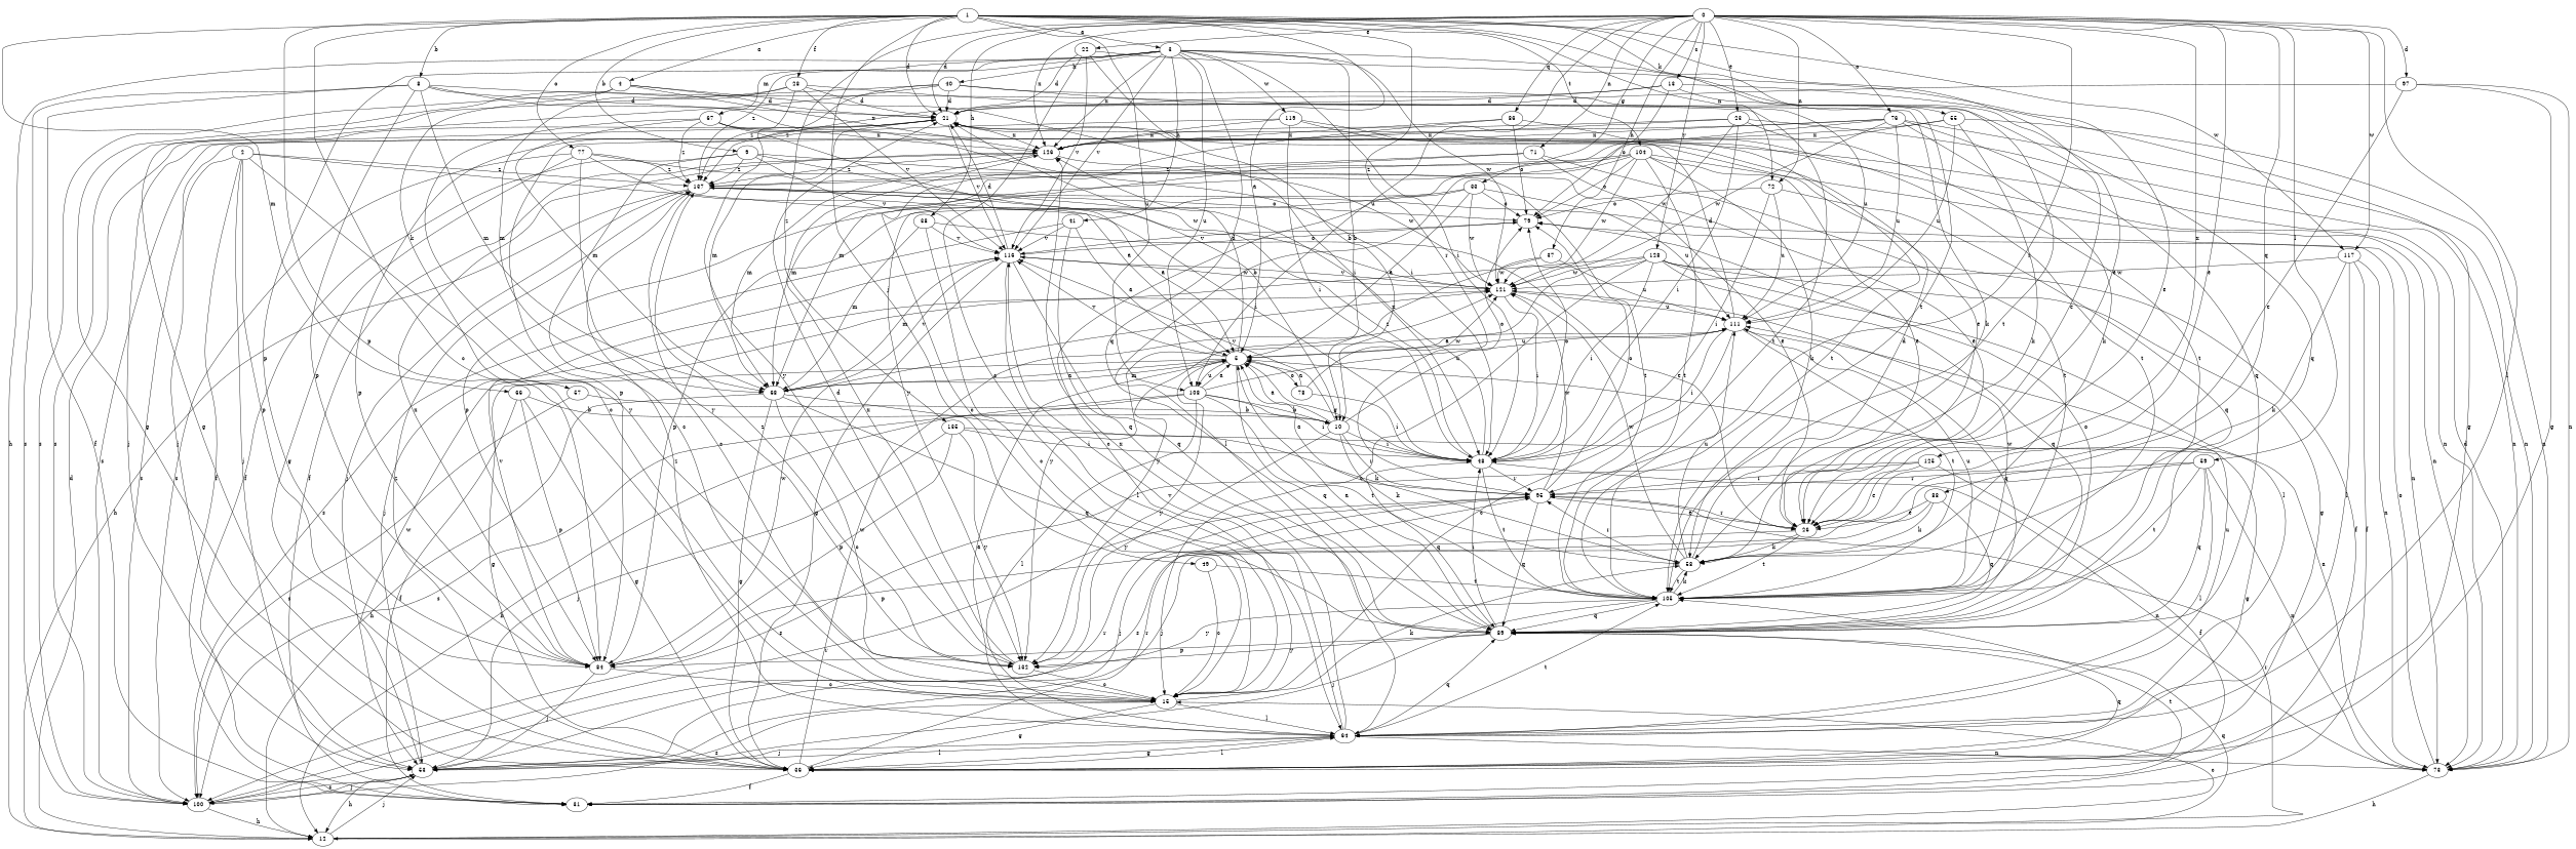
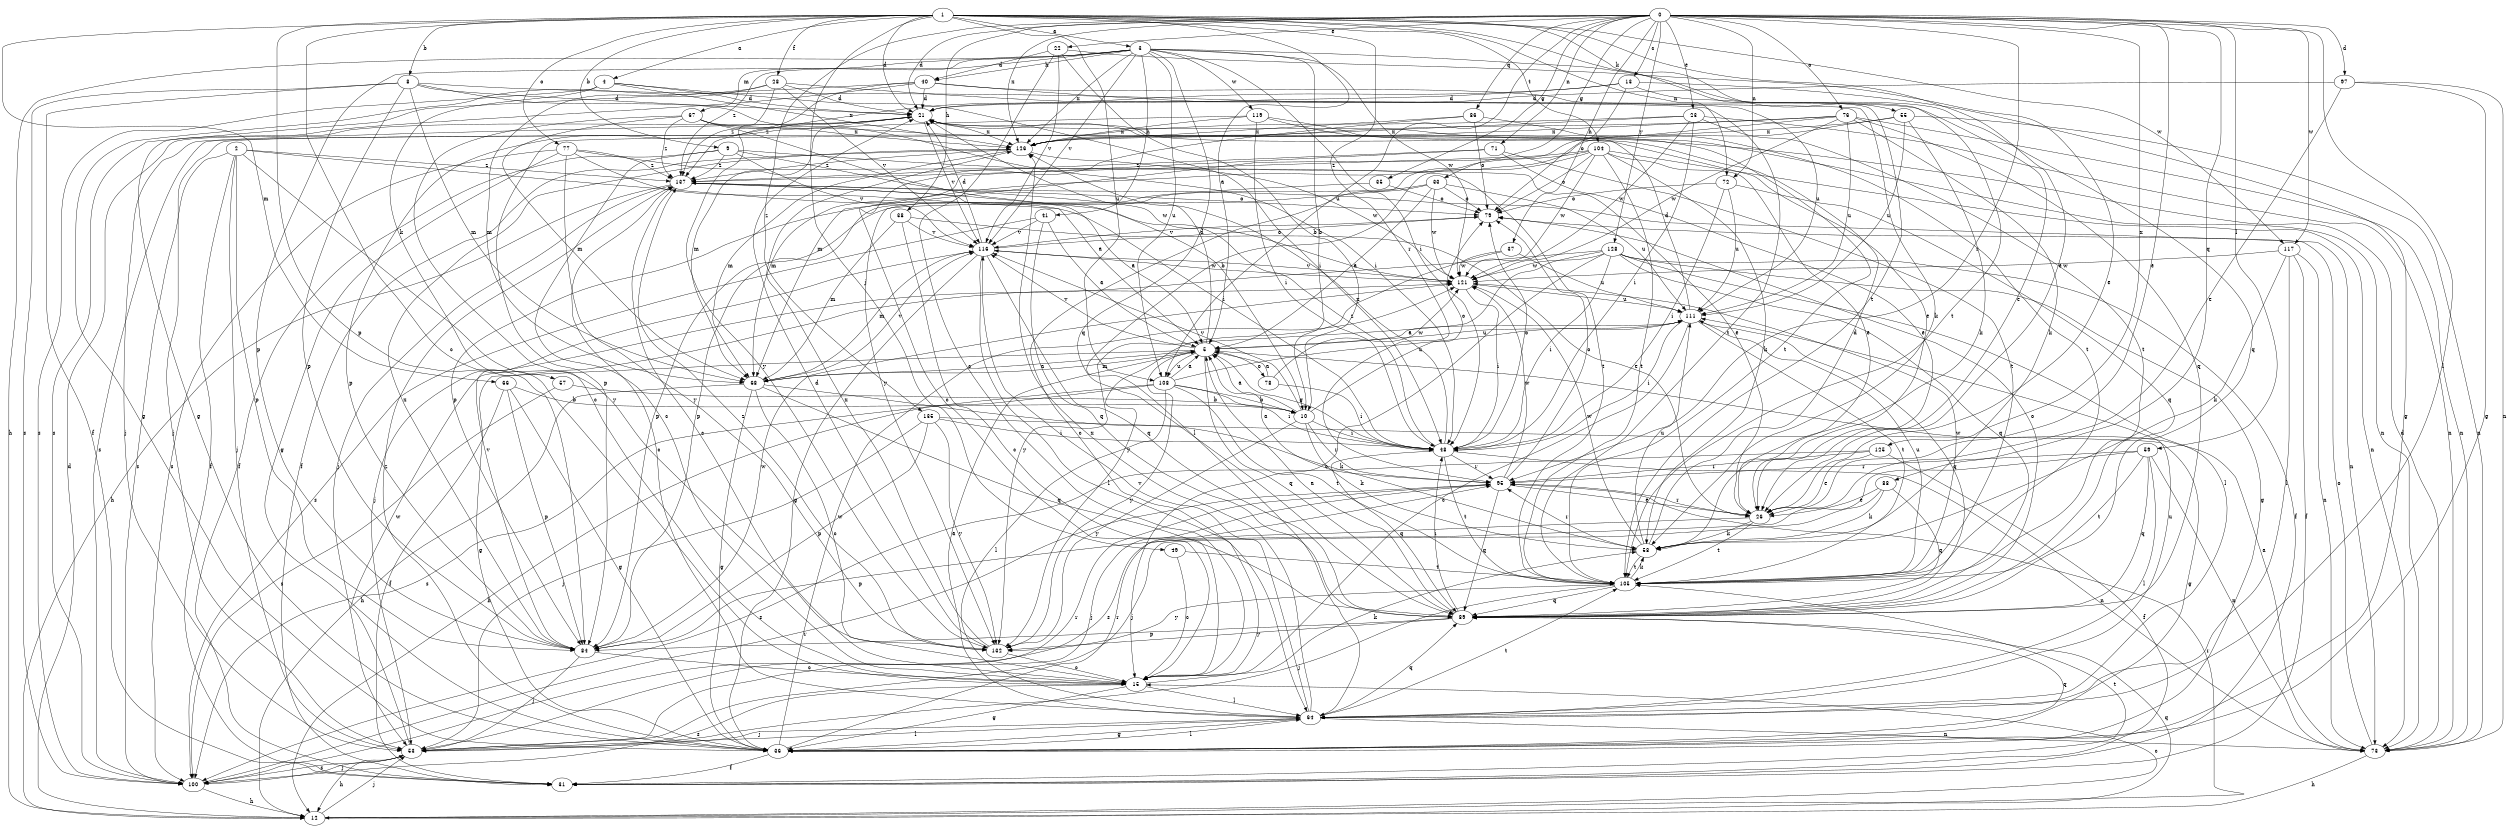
  strict digraph {
    0
    13
    n3 [label=97]
    21
    22
    23
    26
    33
+   35
    37
    38
    59
    64
    71
    72
    76
    86
    88
    95
    108
    117
    125
    126
    128
    135
    137
    89
    36
    79
    73
    84
    53
    116
    68
    15
    10
    105
    48
    121
    58
    5
    111
    132
    100
    n45 [label=12]
    31
    1
    3
    4
    8
    9
    28
    49
    55
    66
    77
    104
    40
    41
    67
    119
    57
    78
    2
    0 -> 13 [label=c]
    0 -> n3 [label=d]
    0 -> 21 [label=d]
    0 -> 22 [label=e]
    0 -> 23 [label=e]
    0 -> 26 [label=e]
    0 -> 33 [label=g]
+   0 -> 35 [label=g]
    0 -> 37 [label=h]
    0 -> 38 [label=h]
    0 -> 59 [label=l]
    0 -> 64 [label=l]
    0 -> 71 [label=n]
    0 -> 72 [label=n]
    0 -> 76 [label=o]
    0 -> 86 [label=q]
    0 -> 88 [label=q]
    0 -> 95 [label=r]
    0 -> 108 [label=u]
    0 -> 117 [label=w]
    0 -> 125 [label=x]
    0 -> 126 [label=x]
    0 -> 128 [label=y]
    0 -> 135 [label=z]
    13 -> 21 [label=d]
    13 -> 137 [label=z]
    13 -> 89 [label=q]
    13 -> 36 [label=g]
    13 -> 79 [label=o]
    n3 -> 21 [label=d]
    n3 -> 26 [label=e]
    n3 -> 36 [label=g]
    n3 -> 73 [label=n]
    21 -> 126 [label=x]
    21 -> 84 [label=p]
    21 -> 53 [label=j]
    21 -> 116 [label=v]
    21 -> 68 [label=m]
-   22 -> 21 [label=d]
+   22 -> 40 [label=d]
    22 -> 26 [label=e]
    22 -> 116 [label=v]
    22 -> 15 [label=c]
    22 -> 10 [label=b]
    23 -> 126 [label=x]
    23 -> 73 [label=n]
    23 -> 84 [label=p]
    23 -> 105 [label=t]
    23 -> 48 [label=i]
    23 -> 121 [label=w]
    26 -> 95 [label=r]
    26 -> 84 [label=p]
    26 -> 105 [label=t]
    26 -> 58 [label=k]
    33 -> 79 [label=o]
    33 -> 84 [label=p]
    33 -> 15 [label=c]
    33 -> 121 [label=w]
    33 -> 5 [label=a]
    33 -> 111 [label=u]
+   35 -> 79 [label=o]
+   35 -> 84 [label=p]
    37 -> 121 [label=w]
    37 -> 111 [label=u]
    37 -> 132 [label=y]
    38 -> 26 [label=e]
    38 -> 116 [label=v]
    38 -> 68 [label=m]
    38 -> 15 [label=c]
    59 -> 64 [label=l]
    59 -> 95 [label=r]
    59 -> 89 [label=q]
    59 -> 73 [label=n]
    59 -> 105 [label=t]
    59 -> 100 [label=s]
    64 -> 126 [label=x]
-   64 -> 137 [label=z]
+   64 -> 137 [label=c]
    64 -> 89 [label=q]
    64 -> 36 [label=g]
    64 -> 73 [label=n]
    64 -> 53 [label=j]
    64 -> 116 [label=v]
    64 -> 105 [label=t]
    64 -> 5 [label=a]
    64 -> 111 [label=u]
    71 -> 26 [label=e]
    71 -> 137 [label=z]
    71 -> 68 [label=m]
    71 -> 105 [label=t]
    72 -> 89 [label=q]
    72 -> 79 [label=o]
    72 -> 48 [label=i]
    72 -> 111 [label=u]
    76 -> 126 [label=x]
    76 -> 89 [label=q]
    76 -> 73 [label=n]
    76 -> 53 [label=j]
    76 -> 68 [label=m]
    76 -> 121 [label=w]
    76 -> 58 [label=k]
    76 -> 111 [label=u]
    86 -> 126 [label=x]
    86 -> 79 [label=o]
    86 -> 15 [label=c]
    86 -> 105 [label=t]
    88 -> 26 [label=e]
    88 -> 89 [label=q]
    88 -> 53 [label=j]
    88 -> 58 [label=k]
    95 -> 26 [label=e]
    95 -> 89 [label=q]
    95 -> 79 [label=o]
    95 -> 53 [label=j]
    95 -> 121 [label=w]
    95 -> 5 [label=a]
    108 -> 64 [label=l]
    108 -> 10 [label=b]
    108 -> 105 [label=t]
    108 -> 48 [label=i]
    108 -> 5 [label=a]
    108 -> 111 [label=u]
    108 -> 100 [label=s]
    108 -> n45 [label=h]
    117 -> 64 [label=l]
    117 -> 73 [label=n]
    117 -> 121 [label=w]
    117 -> 58 [label=k]
    117 -> 31 [label=f]
    125 -> 26 [label=e]
    125 -> 95 [label=r]
    125 -> 100 [label=s]
    125 -> 31 [label=f]
    126 -> 137 [label=z]
    126 -> 68 [label=m]
    126 -> 121 [label=w]
    126 -> 31 [label=f]
    128 -> 64 [label=l]
    128 -> 89 [label=q]
    128 -> 36 [label=g]
    128 -> 53 [label=j]
    128 -> 15 [label=c]
    128 -> 48 [label=i]
    128 -> 121 [label=w]
    128 -> 132 [label=y]
    128 -> 31 [label=f]
    135 -> 36 [label=g]
    135 -> 84 [label=p]
    135 -> 53 [label=j]
    135 -> 48 [label=i]
    135 -> 132 [label=y]
    137 -> 79 [label=o]
    137 -> 73 [label=n]
    137 -> 53 [label=j]
    137 -> 15 [label=c]
    137 -> 5 [label=a]
    137 -> n45 [label=h]
    89 -> 79 [label=o]
    89 -> 84 [label=p]
    89 -> 48 [label=i]
    89 -> 5 [label=a]
    89 -> 132 [label=y]
    36 -> 64 [label=l]
    36 -> 95 [label=r]
    36 -> 137 [label=z]
    36 -> 89 [label=q]
    36 -> 121 [label=w]
    36 -> 31 [label=f]
    79 -> 116 [label=v]
    73 -> 21 [label=d]
    73 -> 79 [label=o]
    73 -> 5 [label=a]
    73 -> n45 [label=h]
    84 -> 126 [label=x]
    84 -> 53 [label=j]
    84 -> 116 [label=v]
    84 -> 15 [label=c]
    84 -> 121 [label=w]
    53 -> 64 [label=l]
    53 -> 95 [label=r]
    53 -> 121 [label=w]
    53 -> 100 [label=s]
    53 -> n45 [label=h]
    116 -> 21 [label=d]
    116 -> 64 [label=l]
    116 -> 89 [label=q]
    116 -> 36 [label=g]
    116 -> 79 [label=o]
    116 -> 68 [label=m]
    116 -> 121 [label=w]
    68 -> 89 [label=q]
    68 -> 36 [label=g]
    68 -> 116 [label=v]
    68 -> 15 [label=c]
    68 -> 58 [label=k]
    68 -> 5 [label=a]
    68 -> n45 [label=h]
    15 -> 64 [label=l]
    15 -> 36 [label=g]
    15 -> 58 [label=k]
    15 -> 100 [label=s]
    10 -> 95 [label=r]
    10 -> 79 [label=o]
    10 -> 116 [label=v]
    10 -> 48 [label=i]
    10 -> 58 [label=k]
    10 -> 5 [label=a]
    10 -> 132 [label=y]
    105 -> 89 [label=q]
    105 -> 53 [label=j]
    105 -> 121 [label=w]
    105 -> 58 [label=k]
    105 -> 111 [label=u]
    105 -> 132 [label=y]
    48 -> 95 [label=r]
    48 -> 126 [label=x]
    48 -> 137 [label=z]
    48 -> 89 [label=q]
    48 -> 79 [label=o]
    48 -> 73 [label=n]
    48 -> 105 [label=t]
    48 -> 5 [label=g]
    121 -> 116 [label=v]
    121 -> 48 [label=i]
    121 -> 111 [label=u]
    58 -> 21 [label=d]
    58 -> 95 [label=r]
    58 -> 105 [label=t]
    58 -> 121 [label=w]
    58 -> 111 [label=u]
    5 -> 21 [label=d]
    5 -> 108 [label=u]
    5 -> 89 [label=q]
    5 -> 36 [label=g]
    5 -> 116 [label=v]
    5 -> 68 [label=m]
    5 -> 111 [label=u]
    5 -> 132 [label=y]
    5 -> 78 [label=o]
    111 -> 21 [label=d]
    111 -> 89 [label=q]
    111 -> 15 [label=c]
    111 -> 105 [label=t]
    111 -> 48 [label=i]
    111 -> 5 [label=a]
    132 -> 21 [label=d]
    132 -> 126 [label=x]
    132 -> 137 [label=z]
    132 -> 15 [label=c]
    100 -> 95 [label=r]
    100 -> 53 [label=j]
    100 -> n45 [label=h]
    n45 -> 21 [label=d]
    n45 -> 95 [label=r]
    n45 -> 89 [label=q]
    n45 -> 53 [label=j]
    n45 -> 15 [label=c]
    31 -> 105 [label=t]
    1 -> 21 [label=d]
    1 -> 26 [label=e]
    1 -> 72 [label=n]
    1 -> 95 [label=r]
    1 -> 108 [label=u]
    1 -> 117 [label=w]
    1 -> 84 [label=p]
    1 -> 15 [label=c]
    1 -> 105 [label=t]
    1 -> 5 [label=a]
    1 -> 3 [label=a]
    1 -> 4 [label=a]
    1 -> 8 [label=b]
    1 -> 9 [label=b]
    1 -> 28 [label=f]
    1 -> 49 [label=j]
    1 -> 55 [label=k]
    1 -> 66 [label=m]
    1 -> 77 [label=o]
    1 -> 104 [label=t]
    3 -> 108 [label=u]
    3 -> 126 [label=x]
    3 -> 137 [label=z]
    3 -> 89 [label=q]
    3 -> 84 [label=p]
    3 -> 116 [label=v]
    3 -> 10 [label=b]
    3 -> 105 [label=t]
    3 -> 48 [label=i]
    3 -> 121 [label=w]
    3 -> n45 [label=h]
    3 -> 40 [label=h]
    3 -> 41 [label=h]
    3 -> 67 [label=m]
    3 -> 119 [label=w]
    4 -> 21 [label=d]
    4 -> 126 [label=x]
    4 -> 48 [label=i]
    4 -> 100 [label=s]
    4 -> 57 [label=k]
    8 -> 21 [label=d]
    8 -> 84 [label=p]
    8 -> 68 [label=m]
    8 -> 48 [label=i]
    8 -> 58 [label=k]
    8 -> 100 [label=s]
    8 -> 31 [label=f]
    9 -> 26 [label=e]
    9 -> 137 [label=z]
    9 -> 116 [label=v]
    9 -> 15 [label=c]
    9 -> 121 [label=w]
    9 -> 31 [label=f]
    28 -> 21 [label=d]
    28 -> 36 [label=g]
    28 -> 116 [label=v]
    28 -> 68 [label=m]
    28 -> 105 [label=t]
    28 -> 132 [label=y]
    49 -> 15 [label=c]
    49 -> 105 [label=t]
    55 -> 126 [label=x]
    55 -> 73 [label=n]
    55 -> 58 [label=k]
    55 -> 111 [label=u]
    55 -> 132 [label=y]
    66 -> 36 [label=g]
    66 -> 84 [label=p]
    66 -> 10 [label=b]
    66 -> 31 [label=f]
    77 -> 137 [label=z]
    77 -> 36 [label=g]
    77 -> 105 [label=t]
    77 -> 5 [label=a]
    77 -> 132 [label=y]
    77 -> 100 [label=s]
    104 -> 26 [label=e]
    104 -> 64 [label=l]
    104 -> 137 [label=z]
    104 -> 79 [label=o]
    104 -> 73 [label=n]
    104 -> 84 [label=p]
    104 -> 105 [label=t]
    104 -> 121 [label=w]
    104 -> 58 [label=k]
    40 -> 21 [label=d]
    40 -> 26 [label=e]
    40 -> 137 [label=z]
    40 -> 36 [label=g]
    40 -> 111 [label=u]
    40 -> 100 [label=s]
    41 -> 89 [label=q]
    41 -> 116 [label=v]
    41 -> 5 [label=a]
    41 -> 100 [label=s]
    67 -> 26 [label=e]
    67 -> 126 [label=x]
    67 -> 137 [label=z]
    67 -> 68 [label=m]
    67 -> 15 [label=c]
    67 -> 10 [label=b]
    119 -> 126 [label=x]
    119 -> 73 [label=n]
    119 -> 105 [label=t]
    119 -> 48 [label=i]
    119 -> 100 [label=s]
    57 -> 10 [label=b]
    57 -> 100 [label=s]
    78 -> 48 [label=i]
    78 -> 121 [label=w]
    78 -> 5 [label=a]
    2 -> 137 [label=z]
    2 -> 84 [label=p]
    2 -> 53 [label=j]
    2 -> 48 [label=i]
    2 -> 132 [label=y]
    2 -> 100 [label=s]
    2 -> 31 [label=f]
  }
